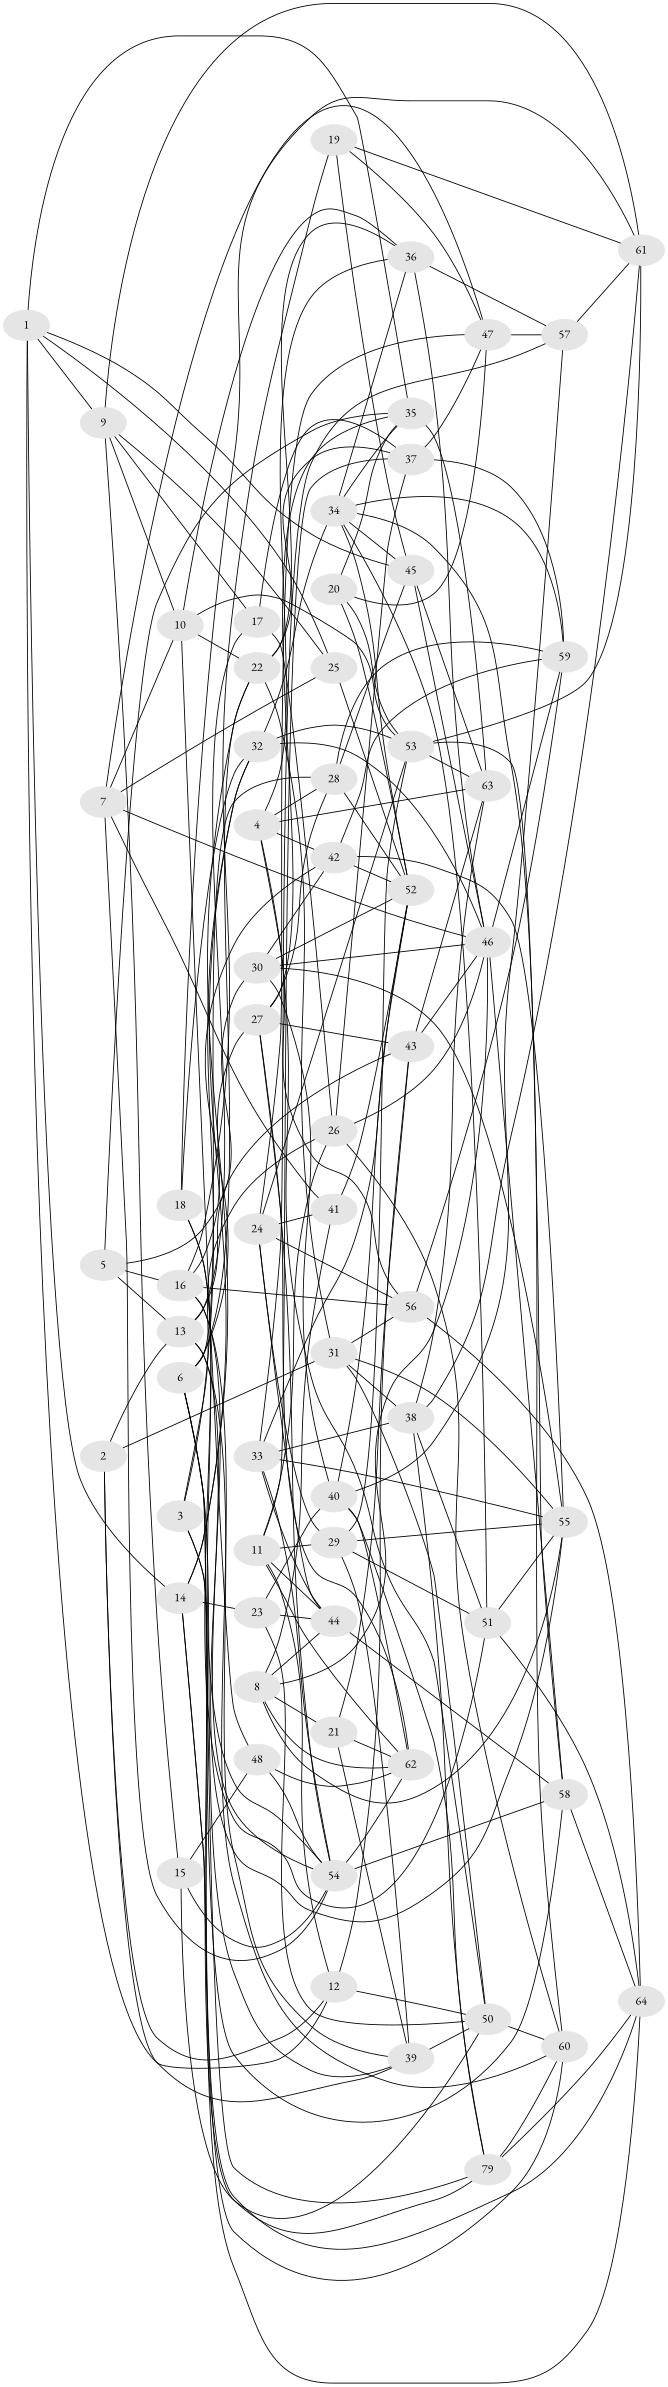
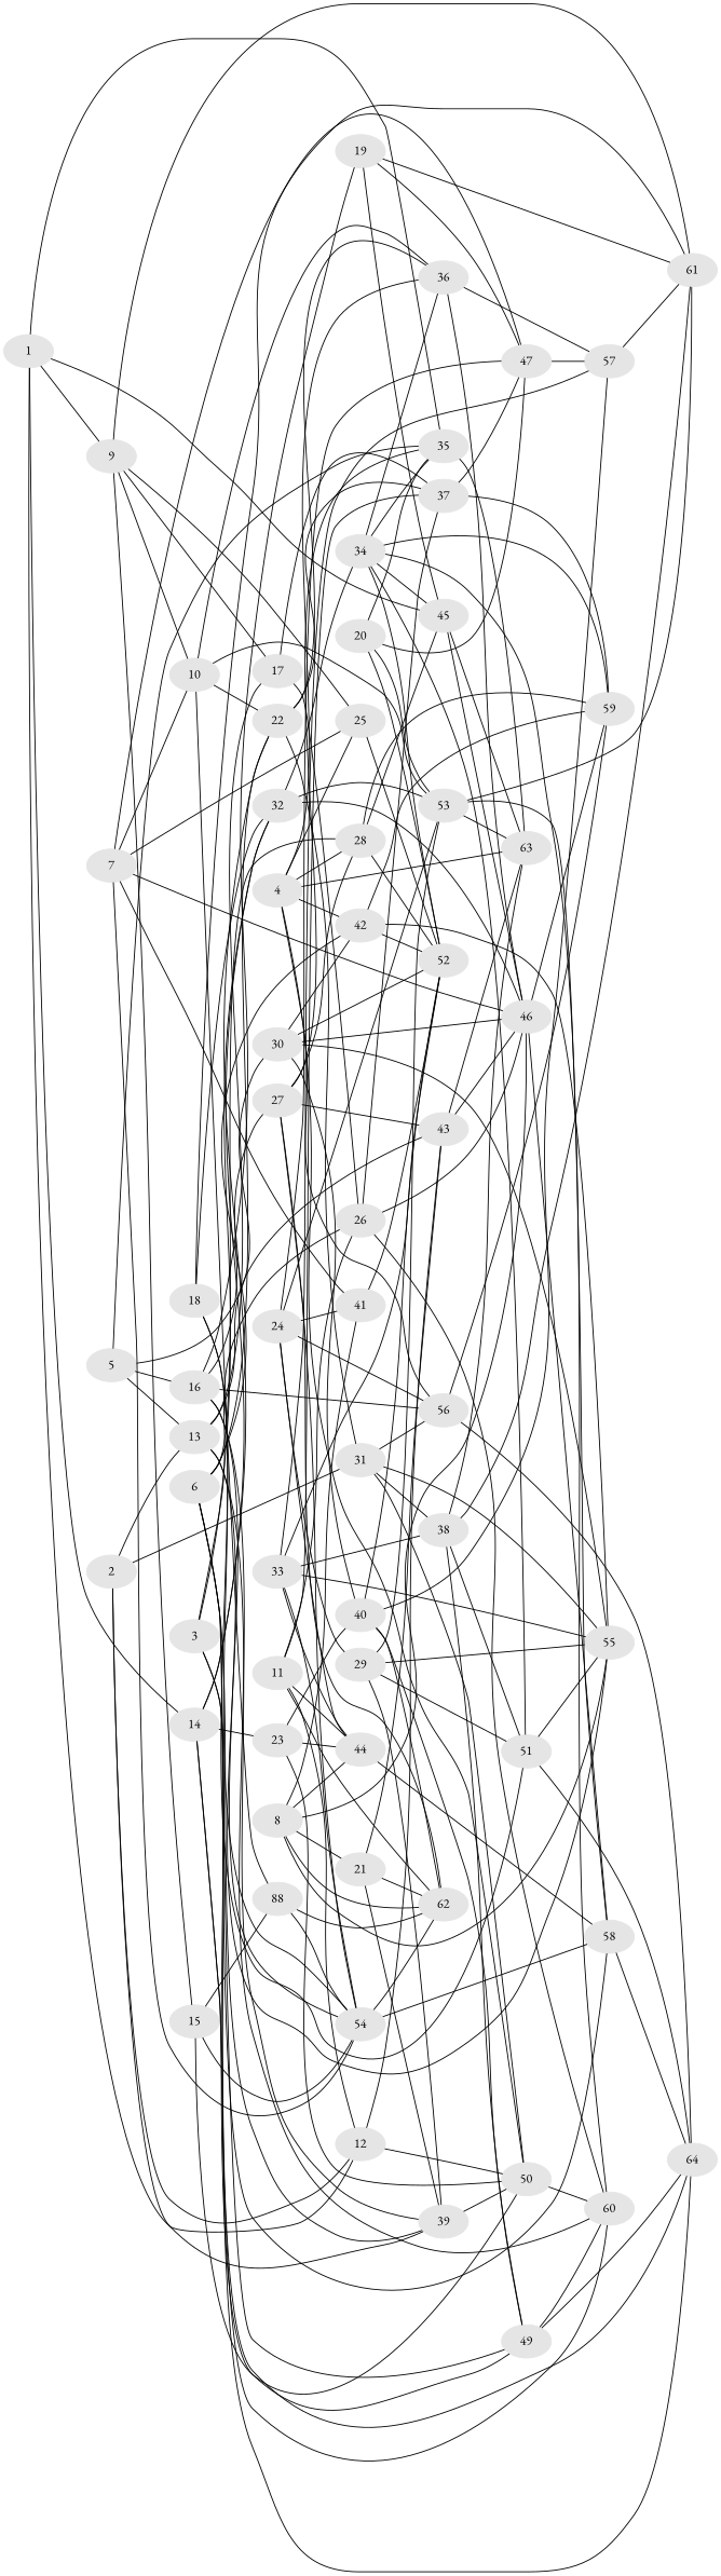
  graph {
    fontname="EB Garamond"
    rankdir=LR
    node [color=gray90 fontname="EB Garamond" style=filled]
    edge [fontname="EB Garamond" weight=1.0]
    1
    9
    12
    14
    25
    35
    45
    10
    15
    17
    61
    43
    50
    32
    64
    22
    23
    60
    52
    63
    46
    2
    13
    31
    39
    54
    56
    55
    38
    3
    26
-   49 [label=79]
+   49
    37
    53
    34
    4
    28
    36
    42
    59
    57
    5
    16
    30
    19
    27
    40
    6
    58
    7
    41
    47
-   48
+   48 [label=88]
    62
    8
    21
    44
    11
    29
    51
    18
    20
    24
    33
    1 -- 9
    1 -- 12
    1 -- 14
-   1 -- 25
+   4 -- 25
    1 -- 35
    1 -- 45
    9 -- 25
    9 -- 10
    9 -- 15
    9 -- 17
    9 -- 61
    12 -- 43
    12 -- 50
    14 -- 32
    14 -- 64
    14 -- 22
    14 -- 23
    14 -- 60
    25 -- 52
    35 -- 63
    45 -- 63
    45 -- 46
    10 -- 22
    10 -- 53
    10 -- 36
    10 -- 48
    15 -- 50
    15 -- 54
    15 -- 48
    17 -- 26
    17 -- 37
    43 -- 63
    43 -- 46
    50 -- 60
    32 -- 46
    32 -- 53
    32 -- 34
    22 -- 31
    22 -- 37
    22 -- 36
    23 -- 50
    23 -- 40
    23 -- 44
    46 -- 59
    46 -- 58
    2 -- 12
    2 -- 13
    2 -- 31
    2 -- 39
    13 -- 17
    13 -- 43
    13 -- 39
    13 -- 54
    31 -- 50
    31 -- 56
    31 -- 55
    31 -- 38
    39 -- 50
    54 -- 58
    54 -- 62
    56 -- 64
    56 -- 59
    38 -- 61
    38 -- 63
    38 -- 49
    38 -- 51
    3 -- 32
    3 -- 64
    3 -- 26
    3 -- 49
    26 -- 60
    26 -- 46
    26 -- 37
    49 -- 64
    49 -- 60
    37 -- 59
    37 -- 47
    53 -- 61
    53 -- 63
    53 -- 58
    34 -- 35
    34 -- 45
    34 -- 60
    34 -- 52
    34 -- 36
    34 -- 59
    34 -- 51
    4 -- 50
    4 -- 63
    4 -- 56
    4 -- 28
    4 -- 36
    4 -- 42
    28 -- 45
    28 -- 52
    28 -- 59
    36 -- 46
    36 -- 57
    42 -- 52
    42 -- 55
    42 -- 59
    57 -- 61
    5 -- 35
    5 -- 13
    5 -- 16
    5 -- 30
    16 -- 60
    16 -- 56
    16 -- 55
    16 -- 19
    16 -- 27
    30 -- 52
    30 -- 46
    30 -- 55
    30 -- 42
    30 -- 40
    19 -- 45
    19 -- 61
    19 -- 47
    27 -- 35
    27 -- 43
    27 -- 54
    27 -- 28
    27 -- 62
    40 -- 52
    40 -- 49
    40 -- 57
    40 -- 62
    6 -- 22
    6 -- 39
    6 -- 49
    6 -- 28
    6 -- 42
    6 -- 58
    58 -- 64
    7 -- 25
    7 -- 10
    7 -- 46
    7 -- 54
    7 -- 41
    7 -- 47
    41 -- 52
    47 -- 57
    48 -- 54 [weight=2.0]
    48 -- 62
    8 -- 46
    8 -- 55
    8 -- 41
    8 -- 62
    8 -- 21
    8 -- 44
    21 -- 43
    21 -- 39
    21 -- 62
    44 -- 58
    11 -- 12
    11 -- 26
    11 -- 37
    11 -- 62
    11 -- 44
-   11 -- 29
    29 -- 39
    29 -- 55
    29 -- 53
    29 -- 51
    51 -- 64
    51 -- 55
    18 -- 61
    18 -- 32
    18 -- 54
    18 -- 51
    20 -- 35
    20 -- 52
    20 -- 53
    20 -- 47
    24 -- 56
    24 -- 53
    24 -- 41
    24 -- 47
    24 -- 44
    24 -- 29
    33 -- 52
    33 -- 54
    33 -- 55
    33 -- 38
    33 -- 57
    33 -- 44
  }
